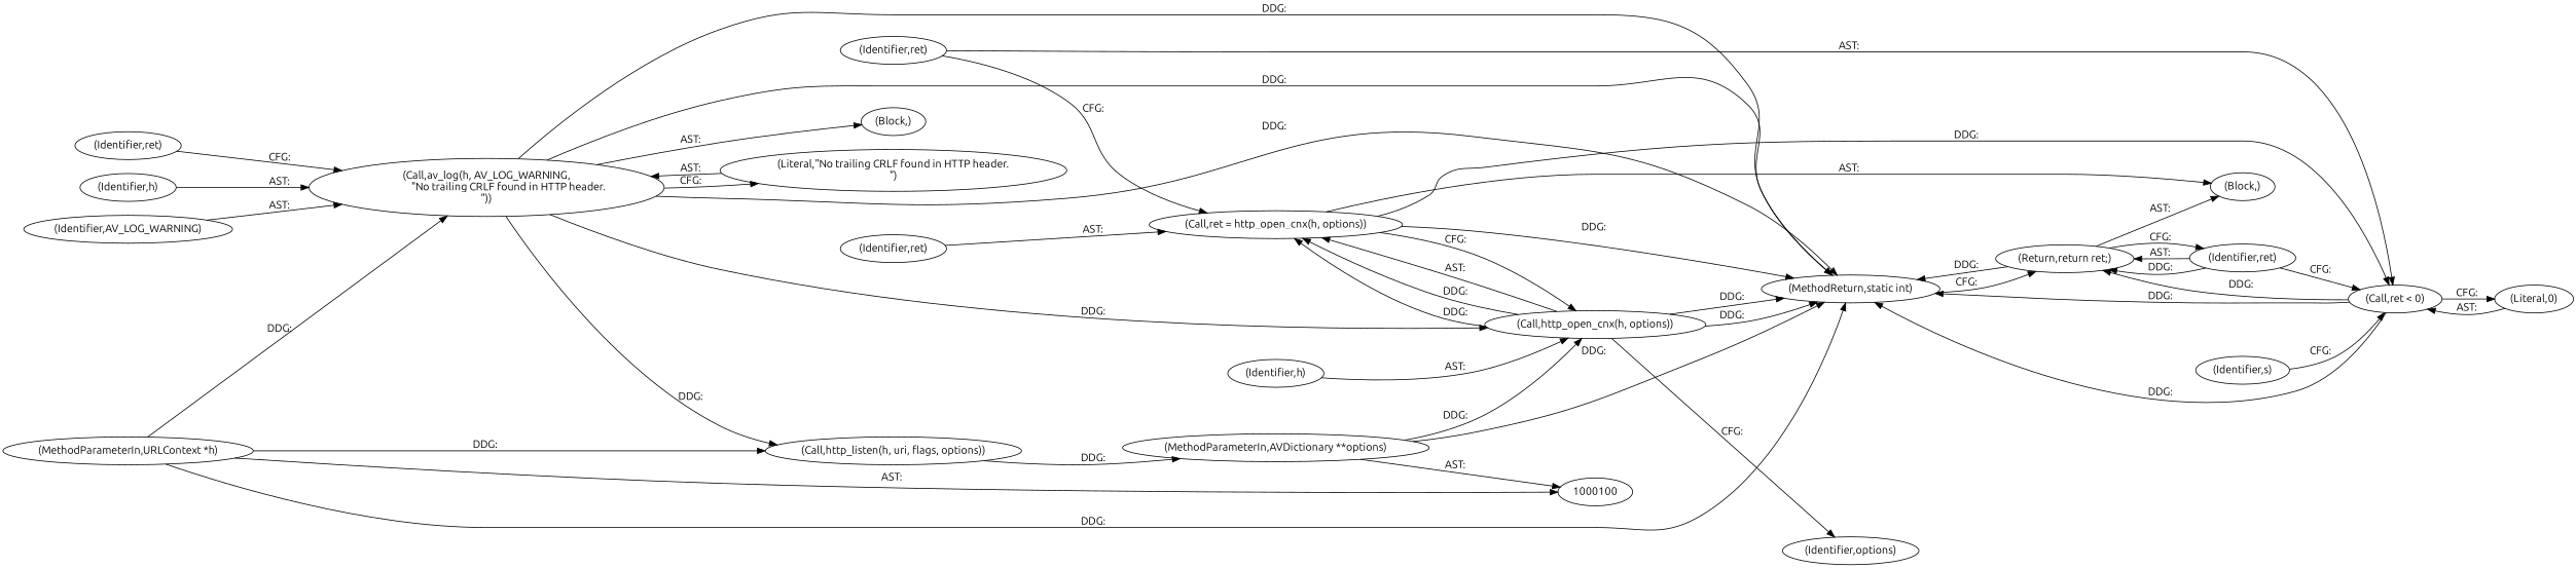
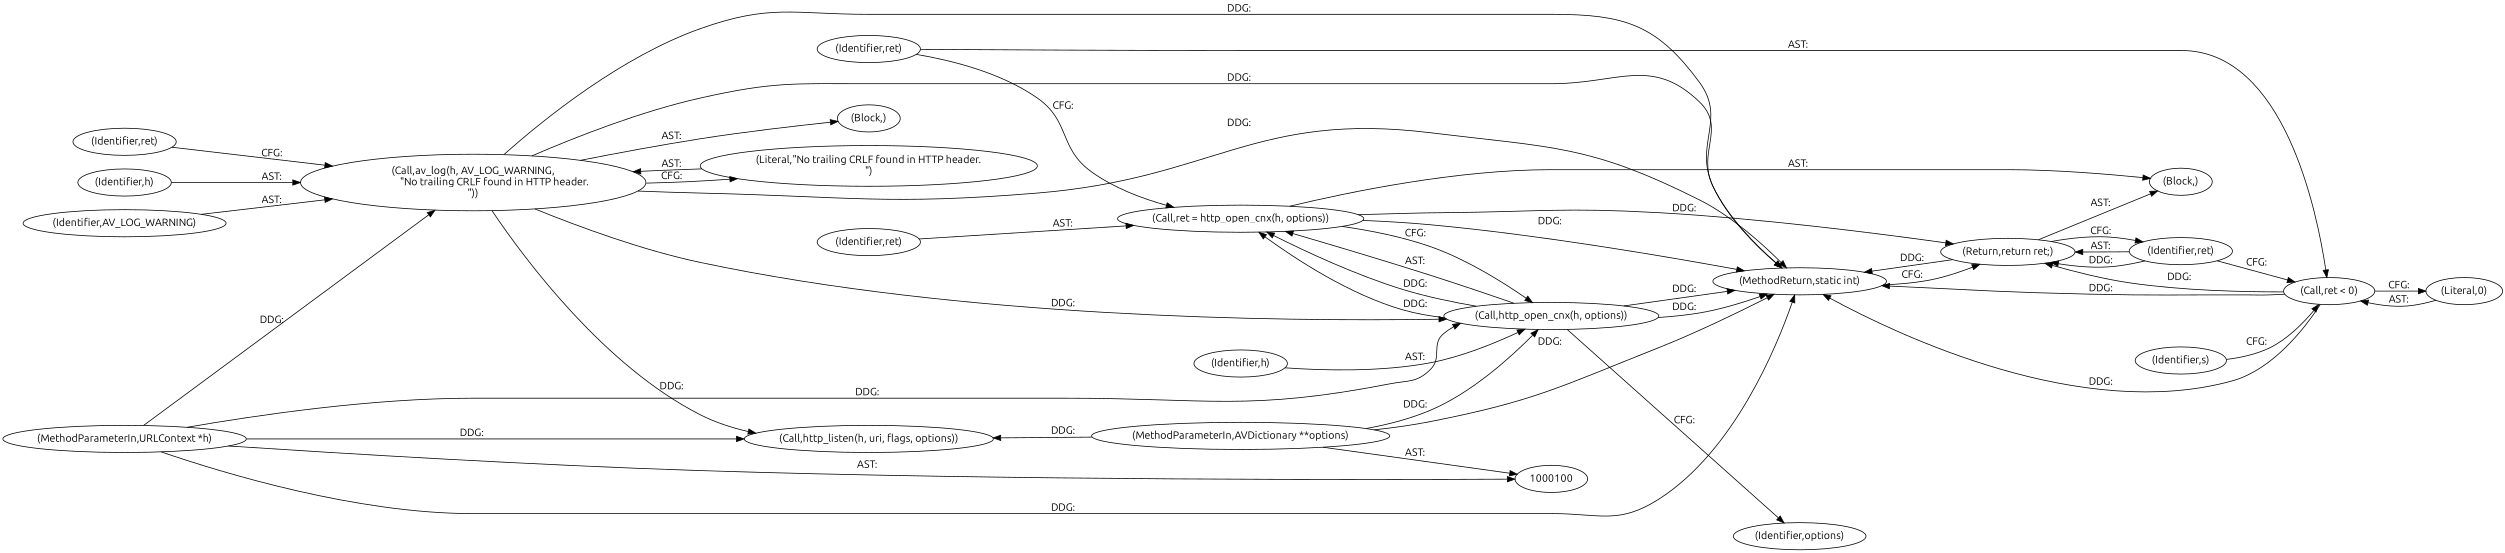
  digraph {
    fontname=Ubuntu
    rankdir=LR
    node [fontname=Ubuntu]
    edge [fontname=Ubuntu]
    n1 [label="(Call,ret = http_open_cnx(h, options))"]
    n2 [label="(Call,http_open_cnx(h, options))"]
    n3 [label="(Call,ret < 0)"]
    n4 [label="(Block,)"]
    n5 [label="(MethodReturn,static int)"]
    n6 [label="(Identifier,options)"]
    n7 [label="(Return,return ret;)"]
    n8 [label="(Literal,0)"]
    n9 [label="(Call,av_log(h, AV_LOG_WARNING,\n                   \"No trailing CRLF found in HTTP header.\n\"))"]
    n10 [label="(Block,)"]
    n11 [label="(Literal,\"No trailing CRLF found in HTTP header.\n\")"]
    n12 [label="(Call,http_listen(h, uri, flags, options))"]
    n13 [label="(MethodParameterIn,URLContext *h)"]
    1000100
    n15 [label="(MethodParameterIn,AVDictionary **options)"]
    n16 [label="(Identifier,ret)"]
    n17 [label="(Identifier,ret)"]
    n18 [label="(Identifier,ret)"]
    n19 [label="(Identifier,s)"]
    n20 [label="(Identifier,h)"]
    n21 [label="(Identifier,ret)"]
    n22 [label="(Identifier,h)"]
    n23 [label="(Identifier,AV_LOG_WARNING)"]
    n1 -> n2 [label="CFG: "]
-   n1 -> n3 [label="DDG: "]
+   n1 -> n7 [label="DDG: "]
    n1 -> n4 [label="AST: "]
    n1 -> n5 [label="DDG: "]
    n2 -> n1 [label="AST: "]
    n2 -> n1 [label="DDG: "]
    n2 -> n1 [label="DDG: "]
    n2 -> n5 [label="DDG: "]
    n2 -> n5 [label="DDG: "]
    n2 -> n6 [label="CFG: "]
    n3 -> n5 [label="DDG: "]
    n3 -> n5 [label="DDG: "]
    n3 -> n7 [label="DDG: "]
    n3 -> n8 [label="CFG: "]
    n5 -> n7 [label="CFG: "]
    n7 -> n4 [label="AST: "]
    n7 -> n5 [label="DDG: "]
    n7 -> n16 [label="CFG: "]
    n8 -> n3 [label="AST: "]
    n9 -> n2 [label="DDG: "]
    n9 -> n5 [label="DDG: "]
    n9 -> n5 [label="DDG: "]
    n9 -> n5 [label="DDG: "]
    n9 -> n10 [label="AST: "]
    n9 -> n11 [label="CFG: "]
    n9 -> n12 [label="DDG: "]
    n11 -> n9 [label="AST: "]
+   n13 -> n2 [label="DDG: "]
    n13 -> n5 [label="DDG: "]
    n13 -> n9 [label="DDG: "]
    n13 -> n12 [label="DDG: "]
    n13 -> 1000100 [label="AST: "]
    n15 -> n2 [label="DDG: "]
    n15 -> n5 [label="DDG: "]
-   n12 -> n15 [label="DDG: "]
+   n15 -> n12 [label="DDG: "]
    n15 -> 1000100 [label="AST: "]
    n16 -> n3 [label="CFG: "]
    n16 -> n7 [label="AST: "]
    n16 -> n7 [label="DDG: "]
    n17 -> n1 [label="CFG: "]
    n17 -> n3 [label="AST: "]
    n18 -> n9 [label="CFG: "]
    n19 -> n3 [label="CFG: "]
    n20 -> n2 [label="AST: "]
    n21 -> n1 [label="AST: "]
    n22 -> n9 [label="AST: "]
    n23 -> n9 [label="AST: "]
  }
